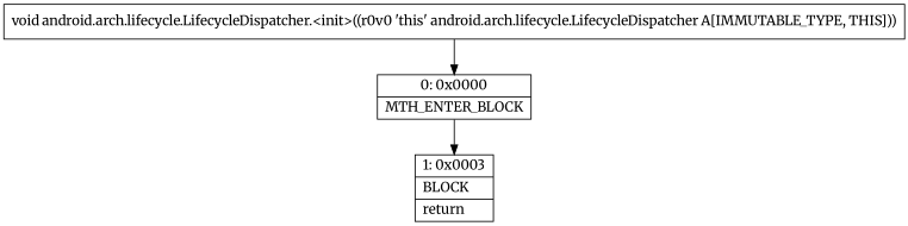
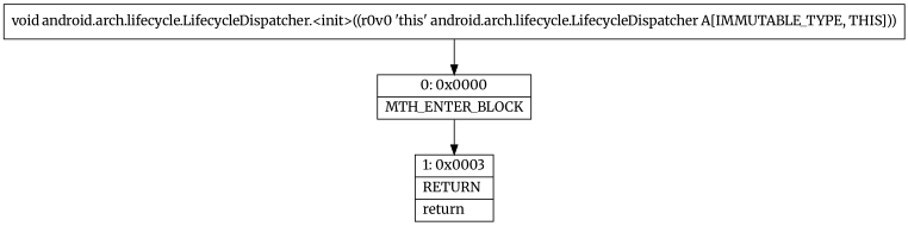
  digraph {
    fontname=Merriweather
    node [shape=record fontname=Merriweather]
    edge [fontname=Merriweather]
    n1 [label="{0\:\ 0x0000|MTH_ENTER_BLOCK\l}"]
-   n2 [label="{1\:\ 0x0003|BLOCK\l|return\l}"]
+   n2 [label="{1\:\ 0x0003|RETURN\l|return\l}"]
    n3 [label="{void android.arch.lifecycle.LifecycleDispatcher.\<init\>((r0v0 'this' android.arch.lifecycle.LifecycleDispatcher A[IMMUTABLE_TYPE, THIS])) }"]
    n1 -> n2
    n3 -> n1
  }
